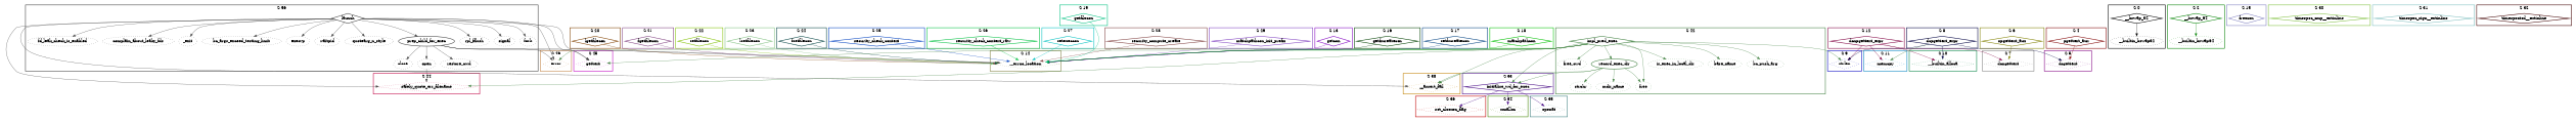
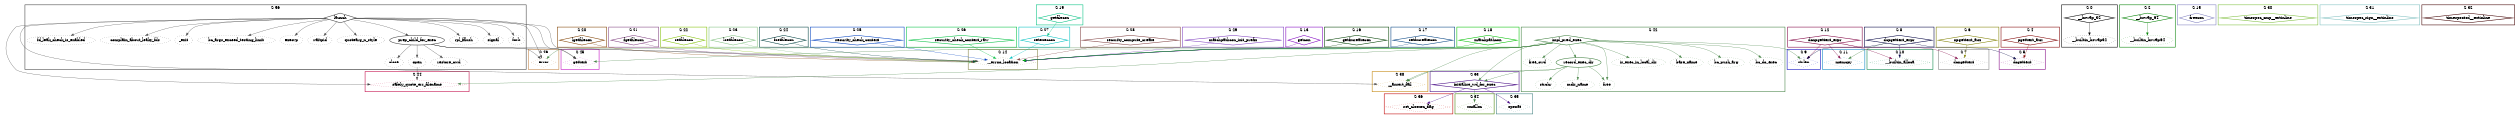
  digraph {
    node [color="#404040" shape=diamond style=dotted]
    edge [color="#404040"]
    n1 [color="#C00000" label=set_cloexec_flag]
    n2 [color="#C08000" label=__assert_fail]
    n3 [color="#804000" label=lgetfilecon style=bold]
    n4 [label=prep_child_for_exec style=bold shape=""]
    n5 [label=close shape=""]
    n6 [label=open shape=""]
    n7 [label=restore_cwd shape=""]
    n8 [label=launch style=bold]
    n9 [label=rpl_fflush shape=""]
    n10 [label=signal shape=""]
    n11 [label=fork shape=""]
    n12 [label=fd_leak_check_is_enabled shape=""]
    n13 [label=complain_about_leaky_fds shape=""]
    n14 [label=_exit shape=""]
    n15 [label=bc_args_exceed_testing_limit shape=""]
    n16 [label=execvp shape=""]
    n17 [label=waitpid shape=""]
    n18 [label=quotearg_n_style shape=""]
    n19 [color="#804080" label=fgetfilecon style=bold]
    n20 [color="#80C000" label=setfilecon style=bold]
    n21 [color="#80C080" label=lsetfilecon style=bold]
    n22 [color="#004040" label=fsetfilecon style=bold]
    n23 [color="#0040C0" label=security_check_context style=bold]
    n24 [color="#00C040" label=security_check_context_raw style=bold]
    n25 [color="#00C0C0" label=setexeccon style=bold]
    n26 [color="#804040" label=security_compute_create style=bold]
    n27 [color="#408040" label=record_exec_dir style=bold shape=""]
    n28 [color="#408040" label=strchr shape=""]
    n29 [color="#408040" label=mdir_name shape=""]
    n30 [color="#408040" label=free shape=""]
    n31 [color="#408040" label=impl_pred_exec style=bold]
    n32 [color="#408040" label=is_exec_in_local_dir shape=""]
    n33 [color="#408040" label=base_name shape=""]
    n34 [color="#408040" label=bc_push_arg shape=""]
+   n35 [color="#408040" label=bc_do_exec shape=""]
    n36 [color="#408040" label=free_cwd shape=""]
    n37 [color="#8040C0" label=matchpathcon_init_prefix style=bold]
    n38 [color="#C00040" label=safely_quote_err_filename]
    n39 [color="#000000" label=__bswap_32 style=bold]
    n40 [color="#000000" label=__builtin_bswap32 shape=""]
    n41 [color="#C000C0" label=gettext]
    n42 [color="#008040" label=__builtin_alloca]
    n43 [color="#C08040" label=error]
    n44 [color="#008000" label=__bswap_64 style=bold]
    n45 [color="#008000" label=__builtin_bswap64 shape=""]
    n46 [color="#0080C0" label=memcpy]
    n47 [color="#800040" label=dcnpgettext_expr style=bold]
    n48 [color="#800000" label=pgettext_aux style=bold]
    n49 [color="#8000C0" label=getcon style=bold]
    n50 [color="#800080" label=dcgettext]
    n51 [color="#808040" label=__errno_location]
    n52 [color="#808000" label=npgettext_aux style=bold]
    n53 [color="#8080C0" label=freecon style=bold]
    n54 [color="#808080" label=dcngettext]
    n55 [color="#004000" label=getfscreatecon style=bold]
    n56 [color="#80C040" label=timespec_cmp__extinline style=bold]
    n57 [color="#004080" label=setfscreatecon style=bold]
    n58 [color="#000040" label=dcpgettext_expr style=bold]
    n59 [color="#80C0C0" label=timespec_sign__extinline style=bold]
    n60 [color="#00C000" label=matchpathcon style=bold]
    n61 [color="#0000C0" label=strlen]
    n62 [color="#400000" label=timespectod__extinline style=bold]
    n63 [color="#00C080" label=getfilecon style=bold]
    n64 [color="#400080" label=initialise_wd_for_exec style=bold]
    n65 [color="#408000" label=xmalloc]
    n66 [color="#408080" label=openat]
    subgraph cluster_1 {
      color="#C00000"
      label="S 36"
      style=bold
      n1
    }
    subgraph cluster_2 {
      color="#C08000"
      label="S 38"
      style=bold
      n2
    }
    subgraph cluster_3 {
      color="#804000"
      label="S 20"
      style=bold
      n3
    }
    subgraph cluster_4 {
      color="#404040"
      label="S 56"
      style=bold
      n4
      n5
      n6
      n7
      n8
      n9
      n10
      n11
      n12
      n13
      n14
      n15
      n16
      n17
      n18
    }
    subgraph cluster_5 {
      color="#804080"
      label="S 21"
      style=bold
      n19
    }
    subgraph cluster_6 {
      color="#80C000"
      label="S 22"
      style=bold
      n20
    }
    subgraph cluster_7 {
      color="#80C080"
      label="S 23"
      style=bold
      n21
    }
    subgraph cluster_8 {
      color="#004040"
      label="S 24"
      style=bold
      n22
    }
    subgraph cluster_9 {
      color="#0040C0"
      label="S 25"
      style=bold
      n23
    }
    subgraph cluster_10 {
      color="#00C040"
      label="S 26"
      style=bold
      n24
    }
    subgraph cluster_11 {
      color="#00C0C0"
      label="S 27"
      style=bold
      n25
    }
    subgraph cluster_12 {
      color="#804040"
      label="S 28"
      style=bold
      n26
    }
    subgraph cluster_13 {
      color="#408040"
      label="S 42"
      style=bold
      n27
      n28
      n29
      n30
      n31
      n32
      n33
      n34
+     n35
      n36
    }
    subgraph cluster_14 {
      color="#8040C0"
      label="S 29"
      style=bold
      n37
    }
    subgraph cluster_15 {
      color="#C00040"
      label="S 44"
      style=bold
      n38
    }
    subgraph cluster_16 {
      color="#000000"
      label="S 0"
      style=bold
      n39
      n40
    }
    subgraph cluster_17 {
      color="#C000C0"
      label="S 45"
      style=bold
      n41
    }
    subgraph cluster_18 {
      color="#008040"
      label="S 10"
      style=bold
      n42
    }
    subgraph cluster_19 {
      color="#C08040"
      label="S 46"
      style=bold
      n43
    }
    subgraph cluster_20 {
      color="#008000"
      label="S 2"
      style=bold
      n44
      n45
    }
    subgraph cluster_21 {
      color="#0080C0"
      label="S 11"
      style=bold
      n46
    }
    subgraph cluster_22 {
      color="#800040"
      label="S 12"
      style=bold
      n47
    }
    subgraph cluster_23 {
      color="#800000"
      label="S 4"
      style=bold
      n48
    }
    subgraph cluster_24 {
      color="#8000C0"
      label="S 13"
      style=bold
      n49
    }
    subgraph cluster_25 {
      color="#800080"
      label="S 5"
      style=bold
      n50
    }
    subgraph cluster_26 {
      color="#808040"
      label="S 14"
      style=bold
      n51
    }
    subgraph cluster_27 {
      color="#808000"
      label="S 6"
      style=bold
      n52
    }
    subgraph cluster_28 {
      color="#8080C0"
      label="S 15"
      style=bold
      n53
    }
    subgraph cluster_29 {
      color="#808080"
      label="S 7"
      style=bold
      n54
    }
    subgraph cluster_30 {
      color="#004000"
      label="S 16"
      style=bold
      n55
    }
    subgraph cluster_31 {
      color="#80C040"
      label="S 30"
      style=bold
      n56
    }
    subgraph cluster_32 {
      color="#004080"
      label="S 17"
      style=bold
      n57
    }
    subgraph cluster_33 {
      color="#000040"
      label="S 8"
      style=bold
      n58
    }
    subgraph cluster_34 {
      color="#80C0C0"
      label="S 31"
      style=bold
      n59
    }
    subgraph cluster_35 {
      color="#00C000"
      label="S 18"
      style=bold
      n60
    }
    subgraph cluster_36 {
      color="#0000C0"
      label="S 9"
      style=bold
      n61
    }
    subgraph cluster_37 {
      color="#400000"
      label="S 32"
      style=bold
      n62
    }
    subgraph cluster_38 {
      color="#00C080"
      label="S 19"
      style=bold
      n63
    }
    subgraph cluster_39 {
      color="#400080"
      label="S 33"
      style=bold
      n64
    }
    subgraph cluster_40 {
      color="#408000"
      label="S 34"
      style=bold
      n65
    }
    subgraph cluster_41 {
      color="#408080"
      label="S 35"
      style=bold
      n66
    }
    n3 -> n51 [color="#804000"]
    n4 -> n5
    n4 -> n6
    n4 -> n7
    n4 -> n41
    n4 -> n43
    n4 -> n51
    n6 -> n38
    n8 -> n2
    n8 -> n4
    n8 -> n9
    n8 -> n10
    n8 -> n11
    n8 -> n12
    n8 -> n13
    n8 -> n14
    n8 -> n15
    n8 -> n16
    n8 -> n17
    n8 -> n18
    n8 -> n38
    n8 -> n41
    n8 -> n43
    n8 -> n51
    n19 -> n51 [color="#804080"]
    n20 -> n51 [color="#80C000"]
    n21 -> n51 [color="#80C080"]
    n22 -> n51 [color="#004040"]
    n23 -> n51 [color="#0040C0"]
    n24 -> n51 [color="#00C040"]
    n25 -> n51 [color="#00C0C0"]
    n26 -> n51 [color="#804040"]
    n27 -> n2 [color="#408040"]
    n27 -> n28 [color="#408040"]
    n27 -> n29 [color="#408040"]
    n27 -> n30 [color="#408040"]
    n27 -> n64 [color="#408040"]
    n31 -> n2 [color="#408040"]
    n31 -> n27 [color="#408040"]
    n31 -> n30 [color="#408040"]
    n31 -> n32 [color="#408040"]
    n31 -> n33 [color="#408040"]
    n31 -> n34 [color="#408040"]
+   n31 -> n35 [color="#408040"]
    n31 -> n36 [color="#408040"]
    n31 -> n38 [color="#408040"]
    n31 -> n41 [color="#408040"]
    n31 -> n43 [color="#408040"]
    n31 -> n51 [color="#408040"]
    n31 -> n61 [color="#408040"]
    n31 -> n64 [color="#408040"]
    n37 -> n51 [color="#8040C0"]
    n39 -> n40 [color="#000000"]
    n44 -> n45 [color="#008000"]
    n47 -> n42 [color="#800040"]
    n47 -> n46 [color="#800040"]
    n47 -> n54 [color="#800040"]
    n47 -> n61 [color="#800040"]
    n48 -> n50 [color="#800000"]
    n49 -> n51 [color="#8000C0"]
    n52 -> n54 [color="#808000"]
    n55 -> n51 [color="#004000"]
    n57 -> n51 [color="#004080"]
    n58 -> n42 [color="#000040"]
    n58 -> n46 [color="#408040"]
    n58 -> n50 [color="#000040"]
    n58 -> n61 [color="#000040"]
    n60 -> n51 [color="#00C000"]
-   n63 -> n51 [color="#00C080"]
+   n63 -> n25 [color="#00C080"]
    n64 -> n1 [color="#400080"]
-   n64 -> n65 [color="#400080"]
+   n64 -> n65 [color="#408040"]
    n64 -> n66 [color="#400080"]
  }
